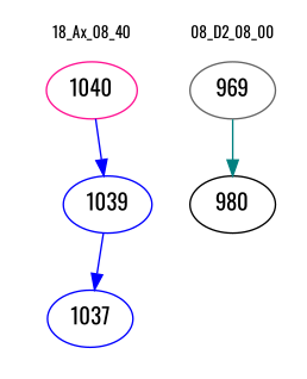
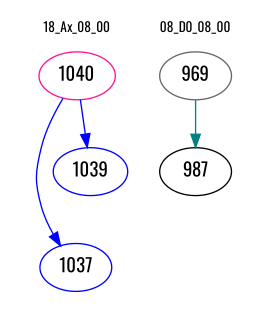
  digraph {
    fontname=Oswald
    node [color=blue fontname=Oswald]
    edge [color=blue fontname=Oswald]
    n1 [color=deeppink label=1040]
    n2 [label=1037]
    n3 [label=1039]
    n4 [color=gray40 label=969]
-   n5 [color=black label=980]
+   n5 [color=black label=987]
    subgraph cluster_1 {
      color=white
      fontsize=10
-     label="18_Ax_08_40"
+     label="18_Ax_08_00"
      n1
      n2
      n3
    }
    subgraph cluster_2 {
      color=white
      fontsize=10
-     label="08_D2_08_00"
+     label="08_D0_08_00"
      n4
      n5
    }
-   n3 -> n2
+   n1 -> n2
    n1 -> n3
    n4 -> n5 [color=teal]
  }
